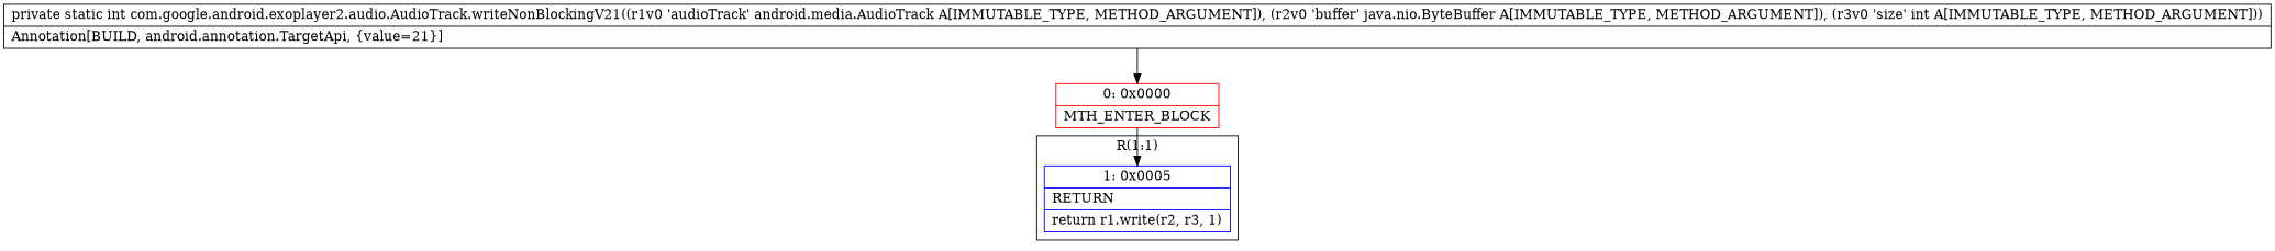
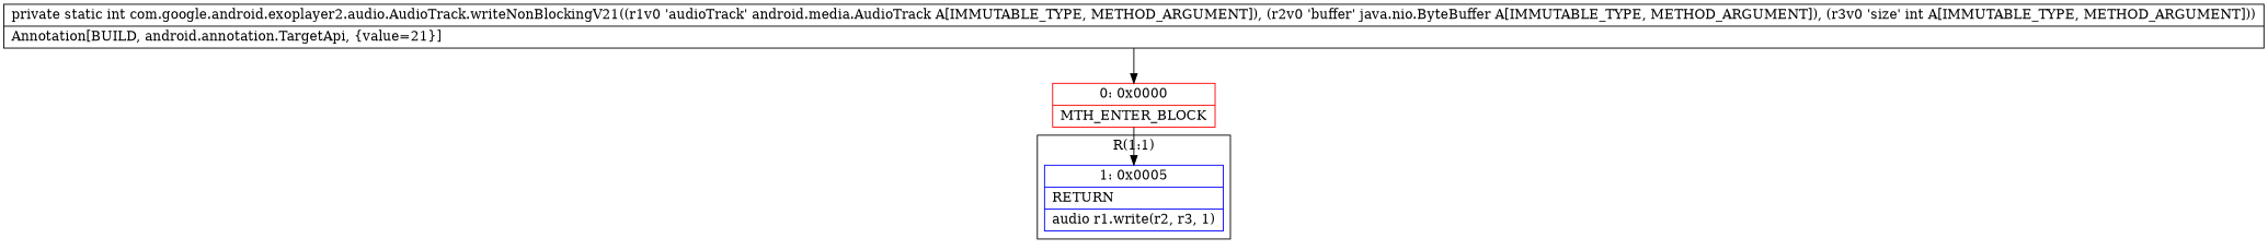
  digraph {
    node [shape=record]
-   n1 [color=blue label="{1\:\ 0x0005|RETURN\l|return r1.write(r2, r3, 1)\l}"]
+   n1 [color=blue label="{1\:\ 0x0005|RETURN\l|audio r1.write(r2, r3, 1)\l}"]
    n2 [color=red label="{0\:\ 0x0000|MTH_ENTER_BLOCK\l}"]
    n3 [label="{private static int com.google.android.exoplayer2.audio.AudioTrack.writeNonBlockingV21((r1v0 'audioTrack' android.media.AudioTrack A[IMMUTABLE_TYPE, METHOD_ARGUMENT]), (r2v0 'buffer' java.nio.ByteBuffer A[IMMUTABLE_TYPE, METHOD_ARGUMENT]), (r3v0 'size' int A[IMMUTABLE_TYPE, METHOD_ARGUMENT]))  | Annotation[BUILD, android.annotation.TargetApi, \{value=21\}]\l}"]
    subgraph cluster_1 {
      label="R(1:1)"
      n1
    }
    n2 -> n1
    n3 -> n2
  }
